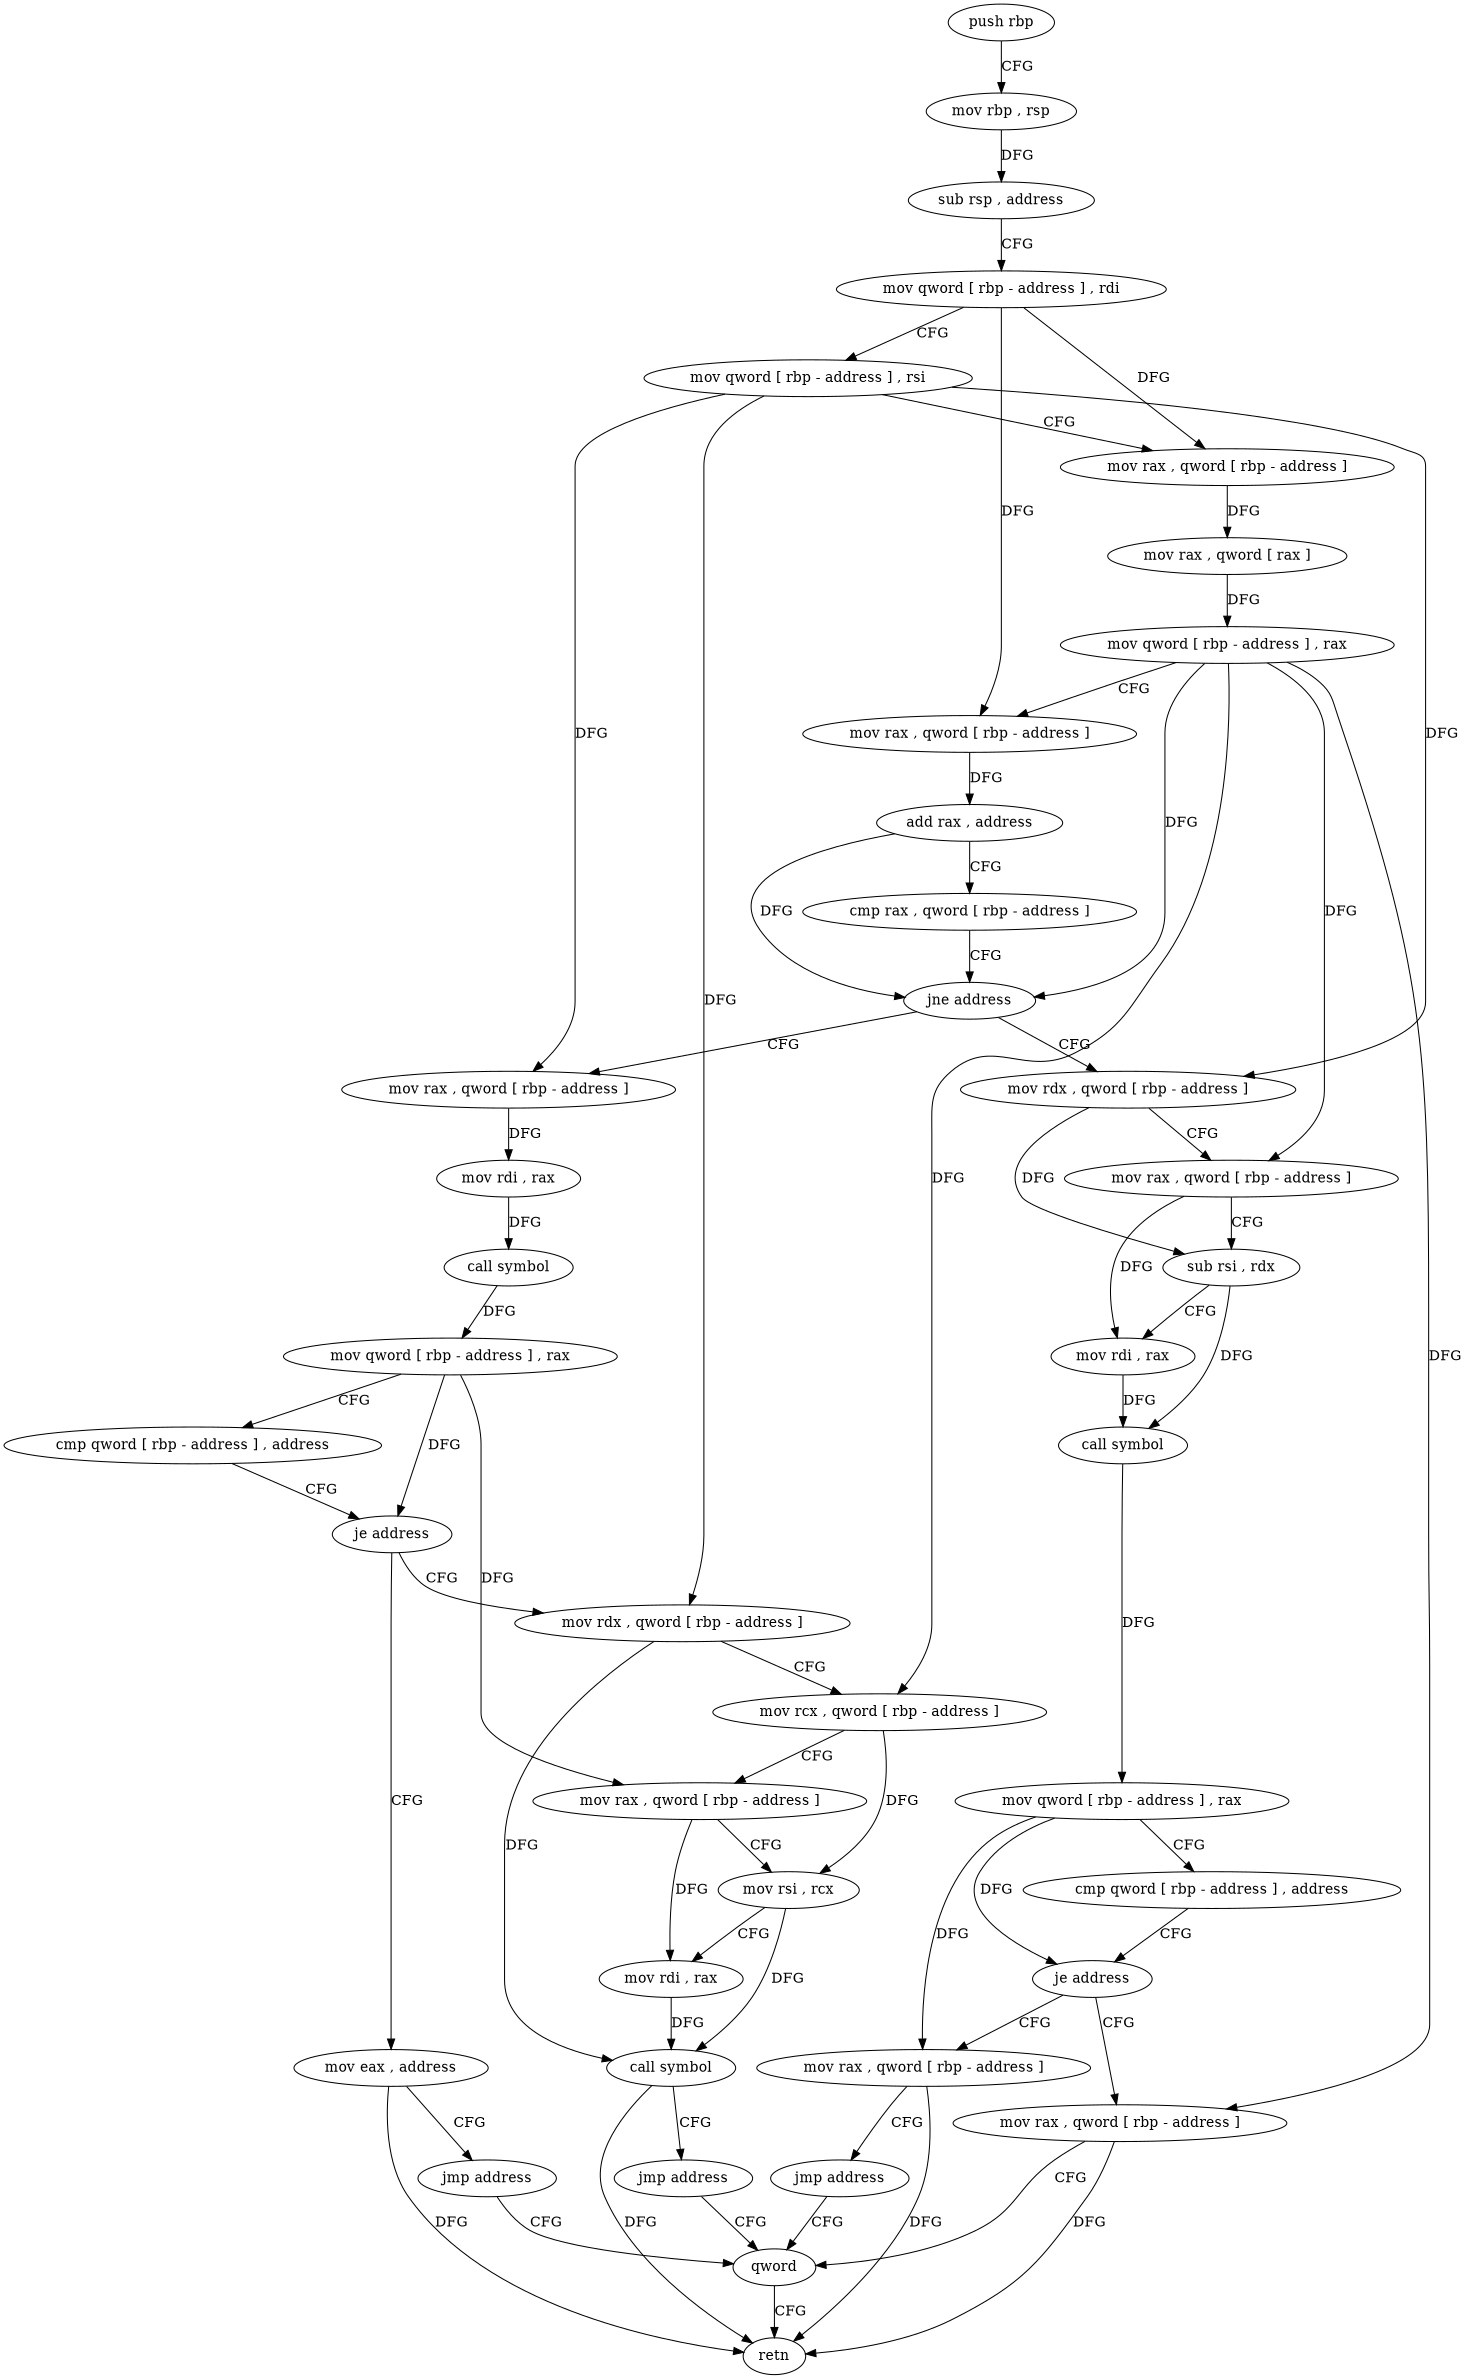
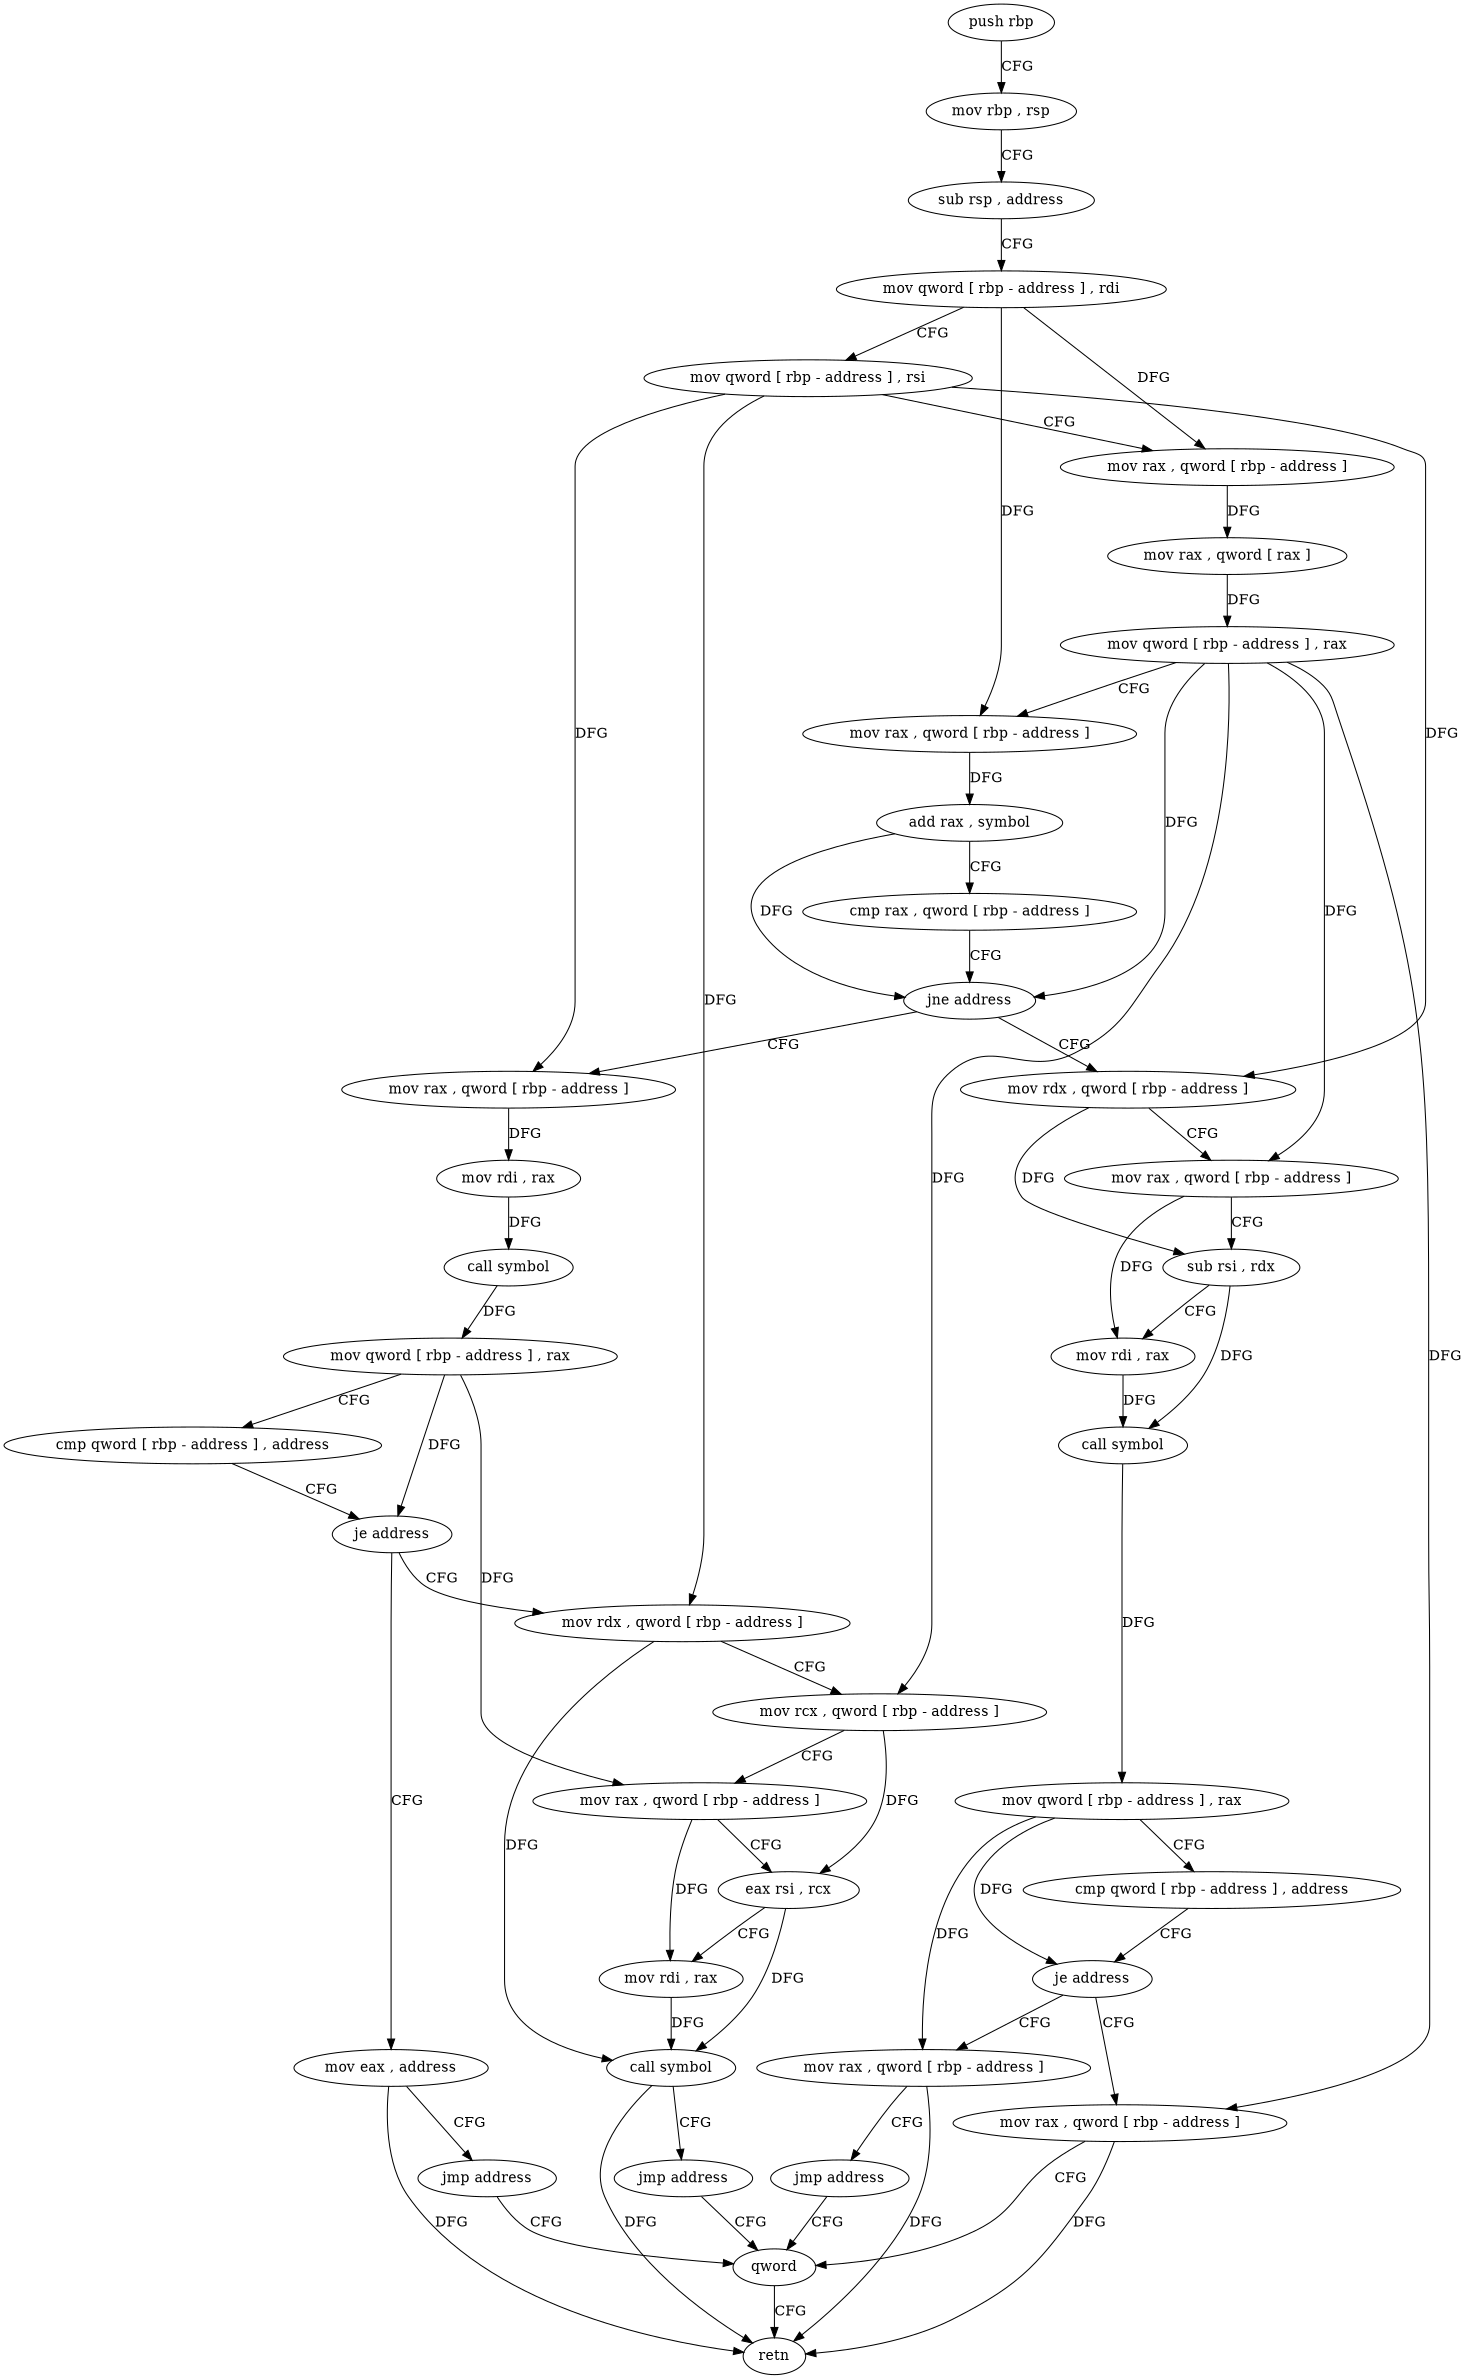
  digraph {
    n1 [label="push rbp"]
    n2 [label="mov rbp , rsp"]
    n3 [label="sub rsp , address"]
    n4 [label="mov qword [ rbp - address ] , rdi"]
    n5 [label="mov qword [ rbp - address ] , rsi"]
    n6 [label="mov rax , qword [ rbp - address ]"]
    n7 [label="mov rax , qword [ rbp - address ]"]
    n8 [label="mov rdx , qword [ rbp - address ]"]
    n9 [label="mov rax , qword [ rbp - address ]"]
    n10 [label="mov rdx , qword [ rbp - address ]"]
    n11 [label="mov rax , qword [ rax ]"]
-   n12 [label="add rax , address"]
+   n12 [label="add rax , symbol"]
    n13 [label="mov rax , qword [ rbp - address ]"]
    n14 [label="sub rsi , rdx"]
    n15 [label="mov rdi , rax"]
    n16 [label="mov rcx , qword [ rbp - address ]"]
    n17 [label="call symbol"]
    n18 [label="mov qword [ rbp - address ] , rax"]
    n19 [label="jne address"]
    n20 [label="mov rax , qword [ rbp - address ]"]
    n21 [label="mov rdi , rax"]
    n22 [label=qword]
    n23 [label=retn]
    n24 [label="mov rax , qword [ rbp - address ]"]
-   n25 [label="mov rsi , rcx"]
+   n25 [label="eax rsi , rcx"]
    n26 [label="cmp rax , qword [ rbp - address ]"]
    n27 [label="call symbol"]
    n28 [label="call symbol"]
    n29 [label="mov qword [ rbp - address ] , rax"]
    n30 [label="cmp qword [ rbp - address ] , address"]
    n31 [label="je address"]
    n32 [label="mov rax , qword [ rbp - address ]"]
    n33 [label="jmp address"]
    n34 [label="mov qword [ rbp - address ] , rax"]
    n35 [label="cmp qword [ rbp - address ] , address"]
    n36 [label="je address"]
    n37 [label="mov eax , address"]
    n38 [label="mov rdi , rax"]
    n39 [label="jmp address"]
    n40 [label="jmp address"]
    n1 -> n2 [label=CFG]
-   n2 -> n3 [label=DFG]
+   n2 -> n3 [label=CFG]
    n3 -> n4 [label=CFG]
    n4 -> n5 [label=CFG]
    n4 -> n6 [label=DFG]
    n4 -> n7 [label=DFG]
    n5 -> n6 [label=CFG]
    n5 -> n8 [label=DFG]
    n5 -> n9 [label=DFG]
    n5 -> n10 [label=DFG]
    n6 -> n11 [label=DFG]
    n7 -> n12 [label=DFG]
    n8 -> n13 [label=CFG]
    n8 -> n14 [label=DFG]
    n9 -> n15 [label=DFG]
    n10 -> n16 [label=CFG]
    n10 -> n17 [label=DFG]
    n11 -> n18 [label=DFG]
    n12 -> n19 [label=DFG]
    n12 -> n26 [label=CFG]
    n13 -> n14 [label=CFG]
    n13 -> n21 [label=DFG]
    n14 -> n21 [label=CFG]
    n14 -> n27 [label=DFG]
    n15 -> n28 [label=DFG]
    n16 -> n24 [label=CFG]
    n16 -> n25 [label=DFG]
    n17 -> n23 [label=DFG]
    n17 -> n40 [label=CFG]
    n18 -> n7 [label=CFG]
    n18 -> n13 [label=DFG]
    n18 -> n16 [label=DFG]
    n18 -> n19 [label=DFG]
    n18 -> n20 [label=DFG]
    n19 -> n8 [label=CFG]
    n19 -> n9 [label=CFG]
    n20 -> n22 [label=CFG]
    n20 -> n23 [label=DFG]
    n21 -> n27 [label=DFG]
    n22 -> n23 [label=CFG]
    n24 -> n25 [label=CFG]
    n24 -> n38 [label=DFG]
    n25 -> n17 [label=DFG]
    n25 -> n38 [label=CFG]
    n26 -> n19 [label=CFG]
    n27 -> n29 [label=DFG]
    n28 -> n34 [label=DFG]
    n29 -> n30 [label=CFG]
    n29 -> n31 [label=DFG]
    n29 -> n32 [label=DFG]
    n30 -> n31 [label=CFG]
    n31 -> n20 [label=CFG]
    n31 -> n32 [label=CFG]
    n32 -> n23 [label=DFG]
    n32 -> n33 [label=CFG]
    n33 -> n22 [label=CFG]
    n34 -> n24 [label=DFG]
    n34 -> n35 [label=CFG]
    n34 -> n36 [label=DFG]
    n35 -> n36 [label=CFG]
    n36 -> n10 [label=CFG]
    n36 -> n37 [label=CFG]
    n37 -> n23 [label=DFG]
    n37 -> n39 [label=CFG]
    n38 -> n17 [label=DFG]
    n39 -> n22 [label=CFG]
    n40 -> n22 [label=CFG]
  }
